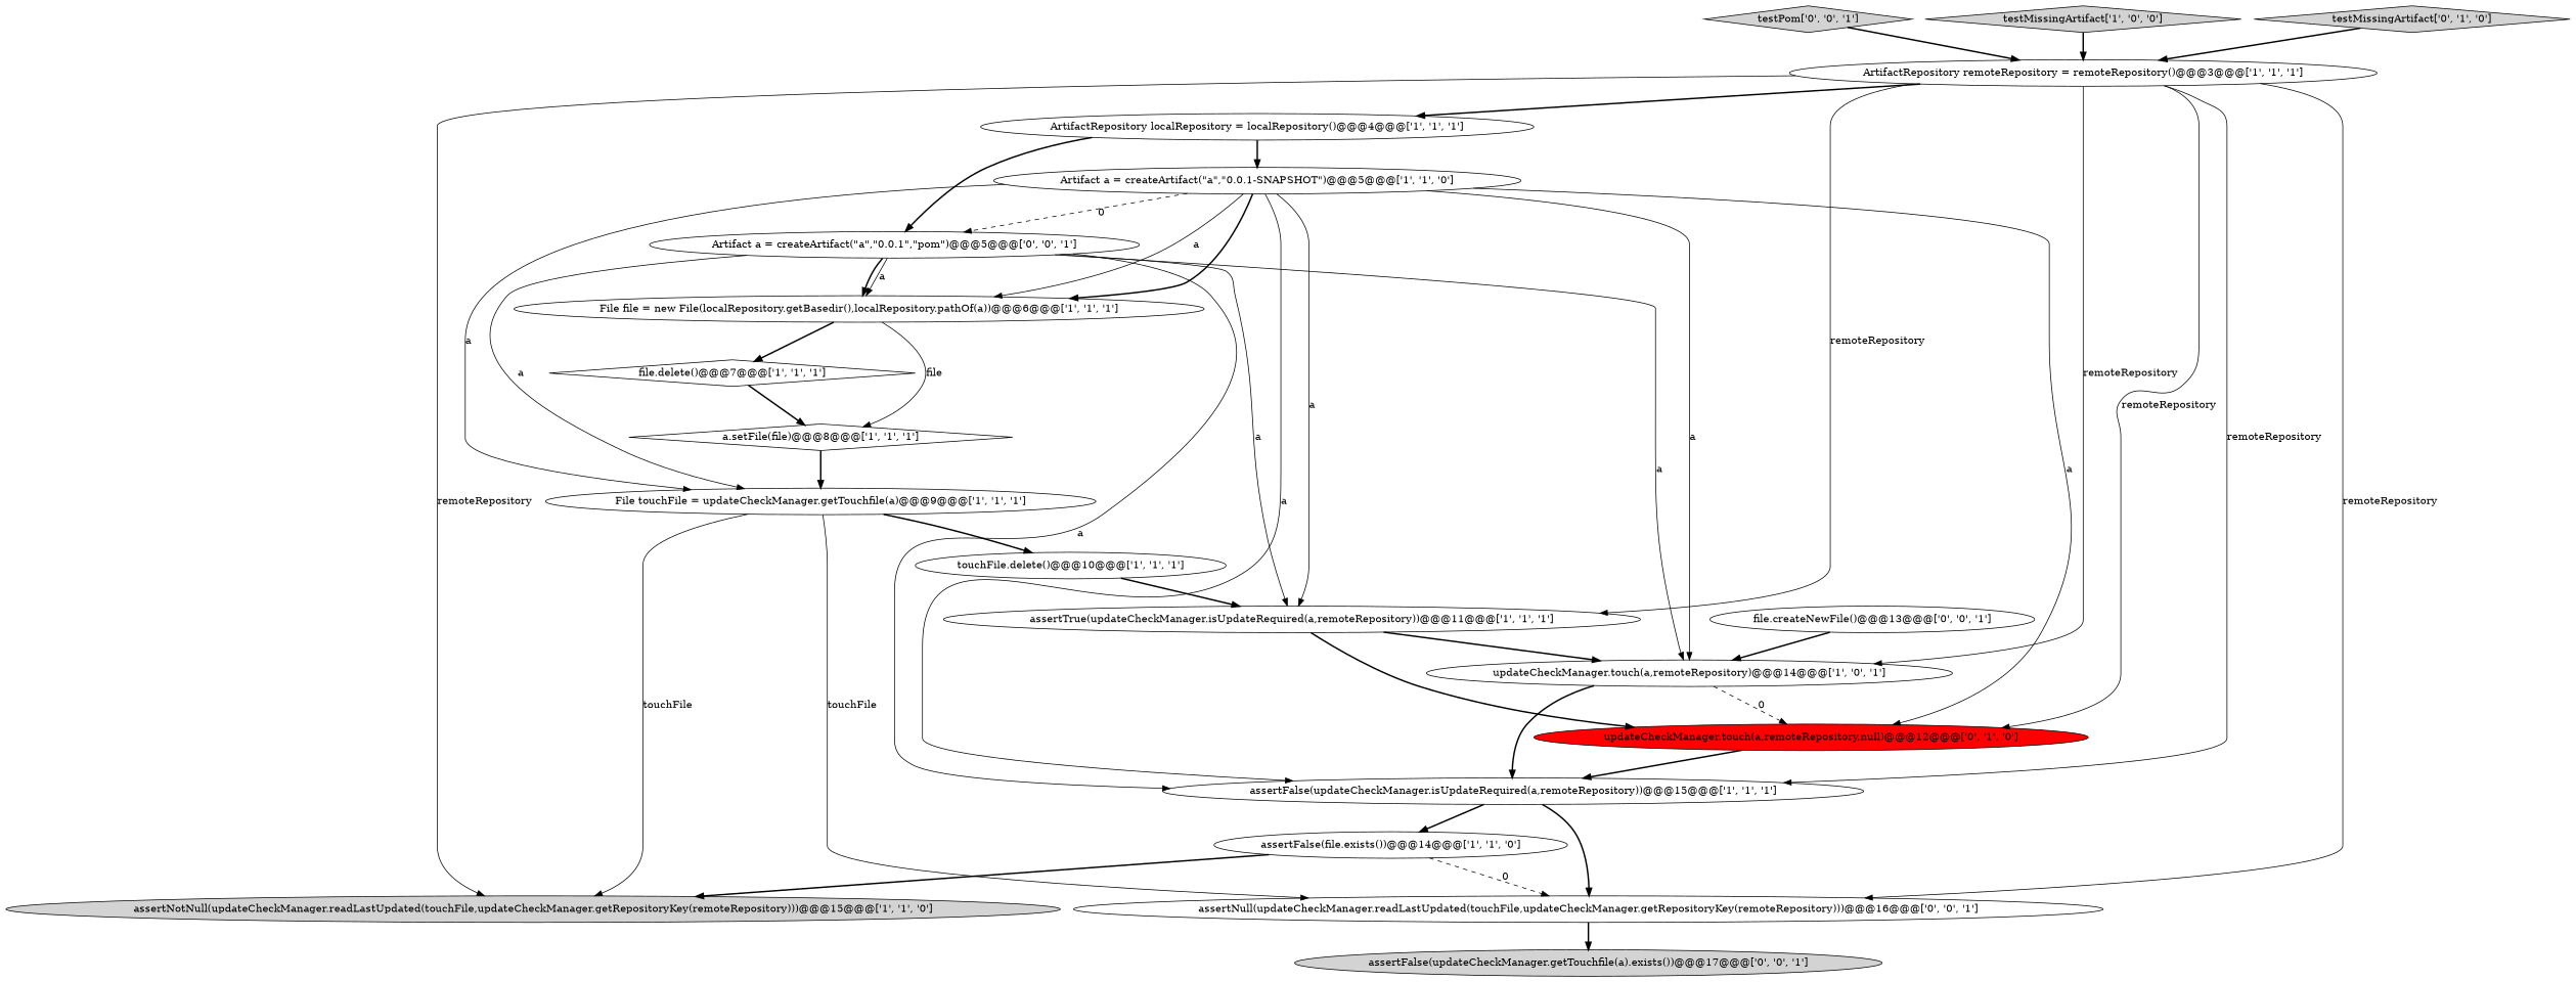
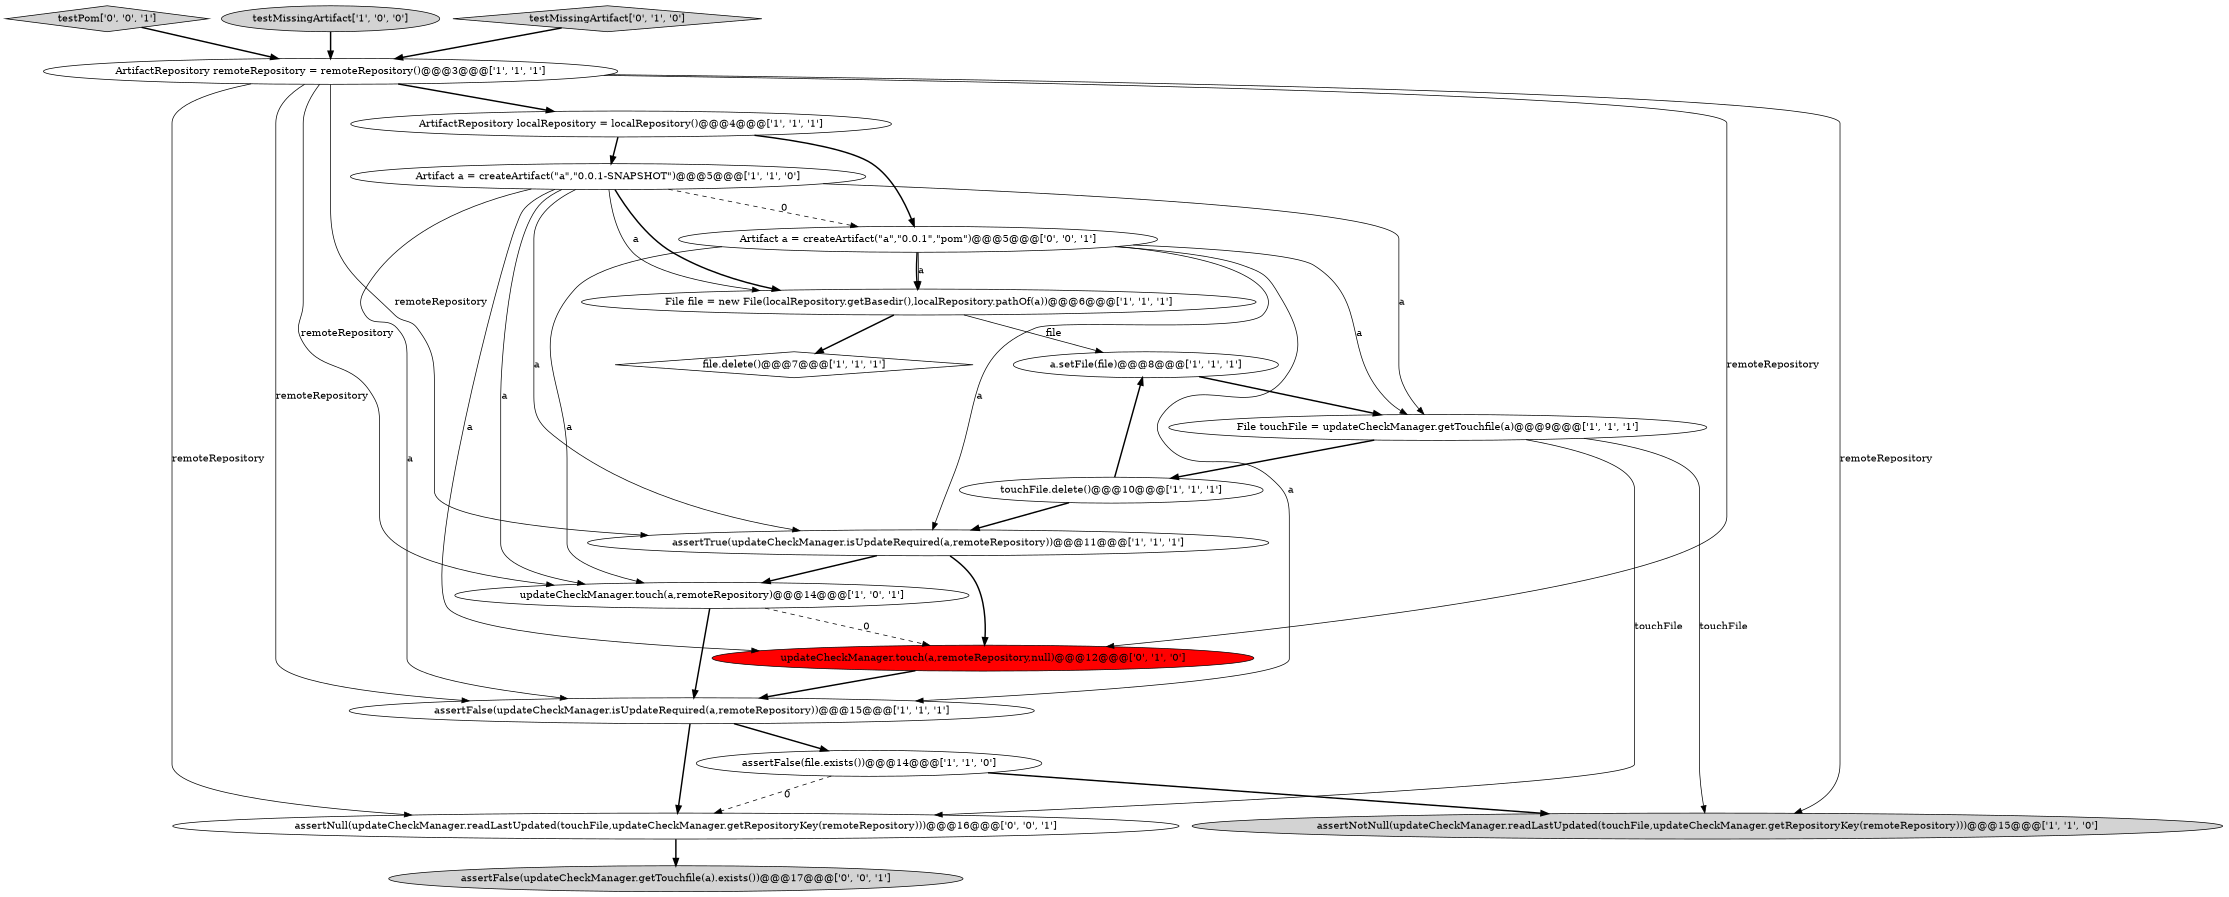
  digraph {
    node [fillcolor=white shape=ellipse style=filled]
    edge [style=bold]
    n1 [label="file.delete()@@@7@@@['1', '1', '1']" shape=diamond]
-   n2 [label="a.setFile(file)@@@8@@@['1', '1', '1']" shape=diamond]
+   n2 [label="a.setFile(file)@@@8@@@['1', '1', '1']"]
    n3 [label="File touchFile = updateCheckManager.getTouchfile(a)@@@9@@@['1', '1', '1']"]
    n4 [label="assertFalse(file.exists())@@@14@@@['1', '1', '0']"]
    n5 [label="assertNull(updateCheckManager.readLastUpdated(touchFile,updateCheckManager.getRepositoryKey(remoteRepository)))@@@16@@@['0', '0', '1']"]
    n6 [fillcolor=lightgray label="assertNotNull(updateCheckManager.readLastUpdated(touchFile,updateCheckManager.getRepositoryKey(remoteRepository)))@@@15@@@['1', '1', '0']"]
    n7 [fillcolor=lightgray label="assertFalse(updateCheckManager.getTouchfile(a).exists())@@@17@@@['0', '0', '1']"]
    n8 [fillcolor=lightgray label="testPom['0', '0', '1']" shape=diamond]
    n9 [label="ArtifactRepository remoteRepository = remoteRepository()@@@3@@@['1', '1', '1']"]
    n10 [label="updateCheckManager.touch(a,remoteRepository)@@@14@@@['1', '0', '1']"]
    n11 [fillcolor=red label="updateCheckManager.touch(a,remoteRepository,null)@@@12@@@['0', '1', '0']"]
    n12 [label="assertFalse(updateCheckManager.isUpdateRequired(a,remoteRepository))@@@15@@@['1', '1', '1']"]
    n13 [label="assertTrue(updateCheckManager.isUpdateRequired(a,remoteRepository))@@@11@@@['1', '1', '1']"]
    n14 [label="ArtifactRepository localRepository = localRepository()@@@4@@@['1', '1', '1']"]
    n15 [label="Artifact a = createArtifact(\"a\",\"0.0.1-SNAPSHOT\")@@@5@@@['1', '1', '0']"]
    n16 [label="File file = new File(localRepository.getBasedir(),localRepository.pathOf(a))@@@6@@@['1', '1', '1']"]
    n17 [label="Artifact a = createArtifact(\"a\",\"0.0.1\",\"pom\")@@@5@@@['0', '0', '1']"]
    n18 [label="touchFile.delete()@@@10@@@['1', '1', '1']"]
-   n19 [fillcolor=lightgray label="testMissingArtifact['1', '0', '0']" shape=diamond]
-   n20 [label="file.createNewFile()@@@13@@@['0', '0', '1']"]
+   n19 [fillcolor=lightgray label="testMissingArtifact['1', '0', '0']"]
    n21 [fillcolor=lightgray label="testMissingArtifact['0', '1', '0']" shape=diamond]
-   n1 -> n2
+   n18 -> n2
    n2 -> n3
    n3 -> n5 [label=touchFile style=solid]
    n3 -> n6 [label=touchFile style=solid]
    n3 -> n18
    n4 -> n5 [label=0 style=dashed]
    n4 -> n6
    n5 -> n7
    n8 -> n9
    n9 -> n5 [label=remoteRepository style=solid]
    n9 -> n6 [label=remoteRepository style=solid]
    n9 -> n10 [label=remoteRepository style=solid]
    n9 -> n11 [label=remoteRepository style=solid]
    n9 -> n12 [label=remoteRepository style=solid]
    n9 -> n13 [label=remoteRepository style=solid]
    n9 -> n14
    n10 -> n11 [label=0 style=dashed]
    n10 -> n12
    n11 -> n12
    n12 -> n4
    n12 -> n5
    n13 -> n10
    n13 -> n11
    n14 -> n15
    n14 -> n17
    n15 -> n3 [label=a style=solid]
    n15 -> n10 [label=a style=solid]
    n15 -> n11 [label=a style=solid]
    n15 -> n12 [label=a style=solid]
    n15 -> n13 [label=a style=solid]
    n15 -> n16
    n15 -> n16 [label=a style=solid]
    n15 -> n17 [label=0 style=dashed]
    n16 -> n1
    n16 -> n2 [label=file style=solid]
    n17 -> n3 [label=a style=solid]
    n17 -> n10 [label=a style=solid]
    n17 -> n12 [label=a style=solid]
    n17 -> n13 [label=a style=solid]
    n17 -> n16
    n17 -> n16 [label=a style=solid]
    n18 -> n13
    n19 -> n9
-   n20 -> n10
    n21 -> n9
  }
